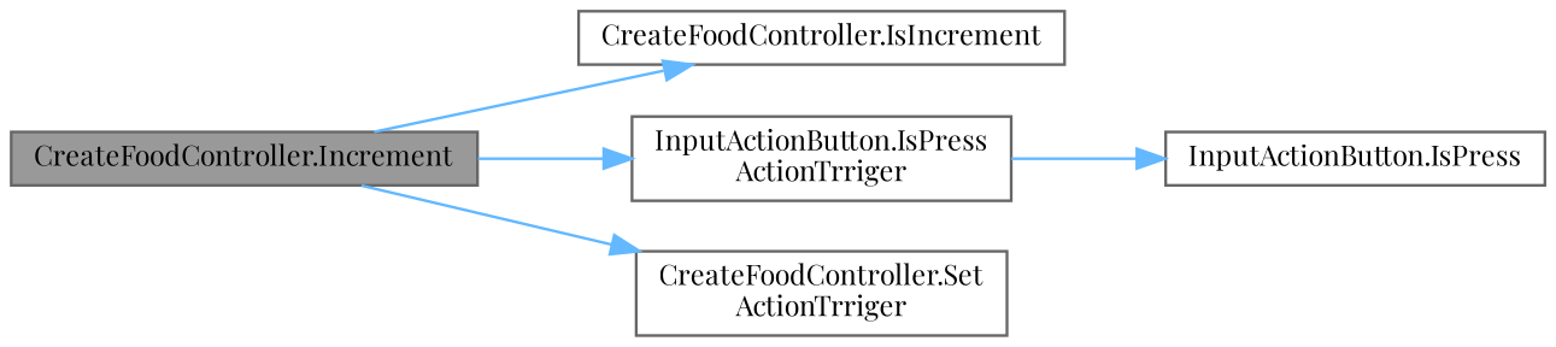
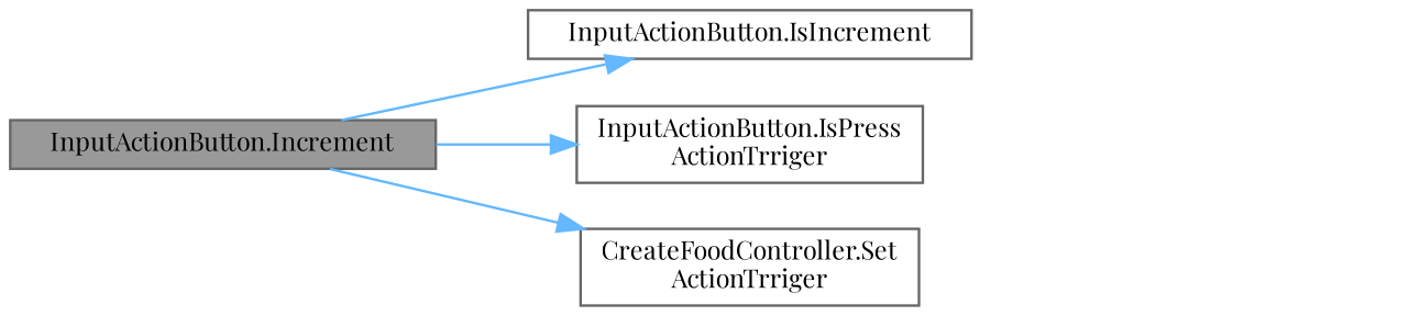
  digraph {
    fontname="Playfair Display"
    rankdir=LR
    node [color=grey40 fillcolor=white fontname="Playfair Display" fontsize=10 shape=box style=filled]
    edge [color=steelblue1 fontname="Playfair Display" fontsize=10 labelfontname=Helvetica labelfontsize=10 style=solid]
-   n1 [color=gray40 fillcolor=grey60 fontcolor=black height=0.2 label="CreateFoodController.Increment" width=0.4]
-   n2 [height=0.2 label="CreateFoodController.IsIncrement" width=0.4]
+   n1 [color=gray40 fillcolor=grey60 fontcolor=black height=0.2 label="InputActionButton.Increment" width=0.4]
+   n2 [height=0.2 label="InputActionButton.IsIncrement" width=0.4]
    n3 [height=0.2 label="InputActionButton.IsPress\lActionTrriger" width=0.4]
    n4 [height=0.2 label="CreateFoodController.Set\lActionTrriger" width=0.4]
-   n5 [height=0.2 label="InputActionButton.IsPress" width=0.4]
    n1 -> n2
    n1 -> n3
    n1 -> n4
-   n3 -> n5
  }
